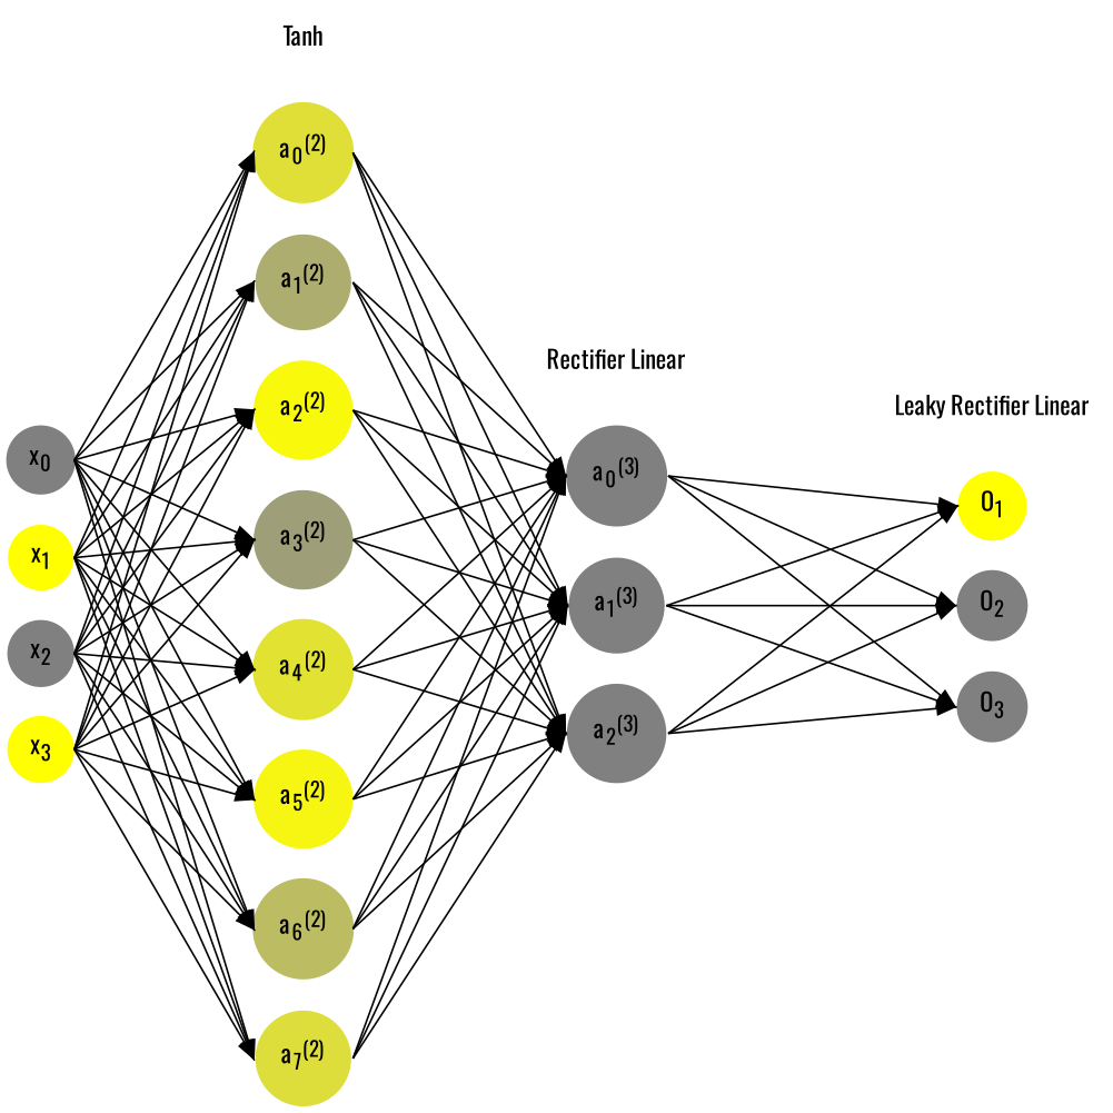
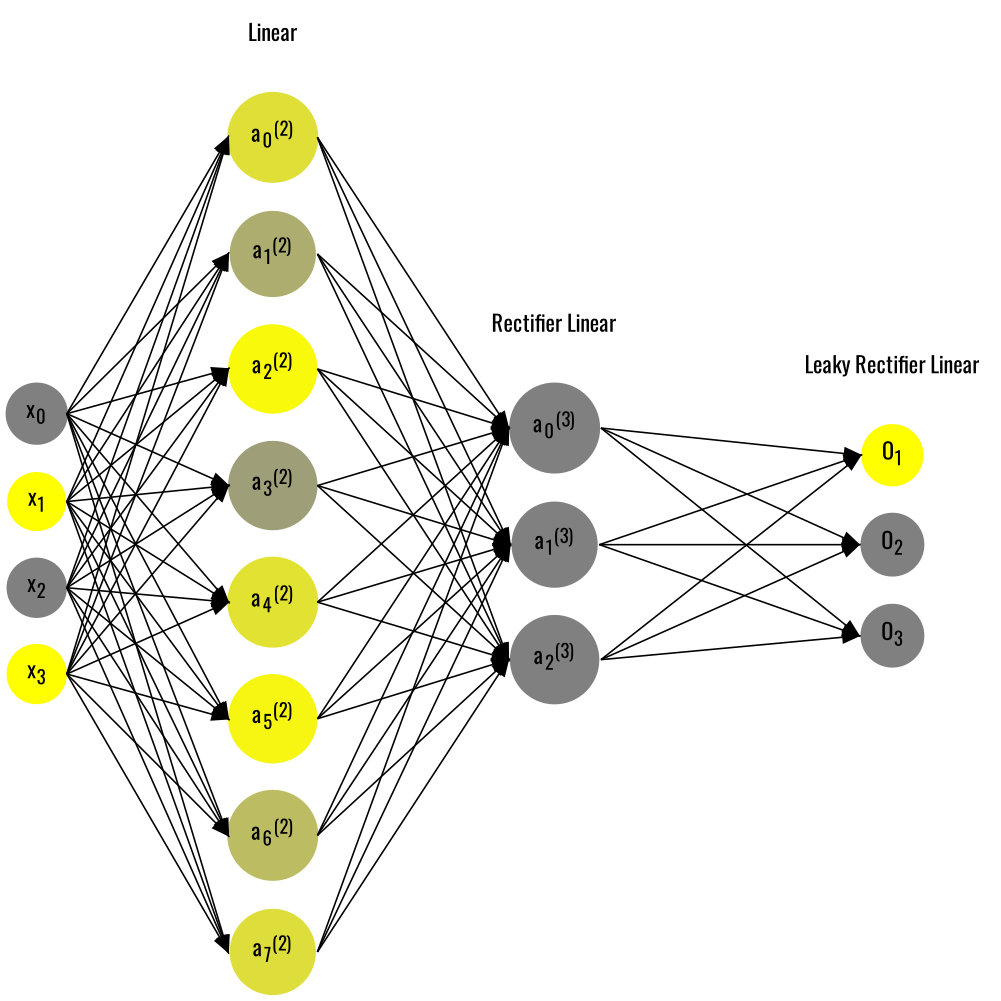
  digraph {
    rankdir=LR
    ranksep=1.4
    splines=false
    fontname=Oswald
    node [color="0.1667, 0.0, 0.5" fillcolor="0.1667, 0.0, 0.5" shape=circle style=filled fontname=Oswald]
    edge [headport=w style=solid tailport=e fontname=Oswald]
    n1 [label=<x<sub>0</sub>>]
    n2 [color="0.1667, 1.0, 1.0" fillcolor="0.1667, 1.0, 1.0" label=<x<sub>1</sub>>]
    n3 [label=<x<sub>2</sub>>]
    n4 [color="0.1667, 1.0, 1.0" fillcolor="0.1667, 1.0, 1.0" label=<x<sub>3</sub>>]
    n5 [color="0.1667, 0.749475, 0.874738" fillcolor="0.1667, 0.749475, 0.874738" label=<a<sub>0</sub><sup>(2)</sup>>]
    n6 [color="0.1667, 0.356543, 0.678271" fillcolor="0.1667, 0.356543, 0.678271" label=<a<sub>1</sub><sup>(2)</sup>>]
    n7 [color="0.1667, 0.948655, 0.974328" fillcolor="0.1667, 0.948655, 0.974328" label=<a<sub>2</sub><sup>(2)</sup>>]
    n8 [color="0.1667, 0.241176, 0.620588" fillcolor="0.1667, 0.241176, 0.620588" label=<a<sub>3</sub><sup>(2)</sup>>]
    n9 [color="0.1667, 0.772683, 0.886341" fillcolor="0.1667, 0.772683, 0.886341" label=<a<sub>4</sub><sup>(2)</sup>>]
    n10 [color="0.1667, 0.926525, 0.963262" fillcolor="0.1667, 0.926525, 0.963262" label=<a<sub>5</sub><sup>(2)</sup>>]
    n11 [color="0.1667, 0.474538, 0.737269" fillcolor="0.1667, 0.474538, 0.737269" label=<a<sub>6</sub><sup>(2)</sup>>]
    n12 [color="0.1667, 0.728548, 0.864274" fillcolor="0.1667, 0.728548, 0.864274" label=<a<sub>7</sub><sup>(2)</sup>>]
    n13 [color="0.1667, 0.000000, 0.500000" fillcolor="0.1667, 0.000000, 0.500000" label=<a<sub>0</sub><sup>(3)</sup>>]
    n14 [color="0.1667, 0.000000, 0.500000" fillcolor="0.1667, 0.000000, 0.500000" label=<a<sub>1</sub><sup>(3)</sup>>]
    n15 [color="0.1667, 0.000000, 0.500000" fillcolor="0.1667, 0.000000, 0.500000" label=<a<sub>2</sub><sup>(3)</sup>>]
    n16 [color="0.1667, 1.0, 1.0" fillcolor="0.1667, 1.0, 1.0" label=<O<sub>1</sub>>]
    n17 [label=<O<sub>2</sub>>]
    n18 [label=<O<sub>3</sub>>]
-   n19 [label=Tanh shape=plaintext color="" fillcolor="" style=""]
+   n19 [label=Linear shape=plaintext color="" fillcolor="" style=""]
    n20 [label="Rectifier Linear" shape=plaintext color="" fillcolor="" style=""]
    n21 [label="Leaky Rectifier Linear" shape=plaintext color="" fillcolor="" style=""]
    subgraph sub_1 {
      n1
    }
    subgraph sub_2 {
      n2
    }
    subgraph sub_3 {
      n3
    }
    subgraph sub_4 {
      n4
    }
    subgraph sub_5 {
      n5
    }
    subgraph sub_6 {
      n6
    }
    subgraph sub_7 {
      n7
    }
    subgraph sub_8 {
      n8
    }
    subgraph sub_9 {
      n9
    }
    subgraph sub_10 {
      n10
    }
    subgraph sub_11 {
      n11
    }
    subgraph sub_12 {
      n12
    }
    subgraph sub_13 {
      n13
    }
    subgraph sub_14 {
      n14
    }
    subgraph sub_15 {
      n15
    }
    subgraph sub_16 {
      n16
    }
    subgraph sub_17 {
      n17
    }
    subgraph sub_18 {
      n18
    }
    subgraph sub_19 {
      rank=same
      n1
      n2
      n3
      n4
    }
    subgraph sub_20 {
      rank=same
      n5
      n6
      n7
      n8
      n9
      n10
      n11
      n12
    }
    subgraph sub_21 {
      rank=same
      n13
      n14
      n15
    }
    subgraph sub_22 {
      rank=same
      n16
      n17
      n18
    }
    subgraph sub_23 {
      rank=same
      n5
      n19
    }
    subgraph sub_24 {
      rank=same
      n13
      n20
    }
    subgraph sub_25 {
      rank=same
      n16
      n21
    }
    n1 -> n2 [style=invis]
    n1 -> n5
    n1 -> n6
    n1 -> n7
    n1 -> n8
    n1 -> n9
    n1 -> n10
    n1 -> n11
    n1 -> n12
    n2 -> n3 [style=invis]
    n2 -> n5
    n2 -> n6
    n2 -> n7
    n2 -> n8
    n2 -> n9
    n2 -> n10
    n2 -> n11
    n2 -> n12
    n3 -> n4 [style=invis]
    n3 -> n5
    n3 -> n6
    n3 -> n7
    n3 -> n8
    n3 -> n9
    n3 -> n10
    n3 -> n11
    n3 -> n12
    n4 -> n5
    n4 -> n6
    n4 -> n7
    n4 -> n8
    n4 -> n9
    n4 -> n10
    n4 -> n11
    n4 -> n12
    n5 -> n6 [style=invis]
    n5 -> n13
    n5 -> n14
    n5 -> n15
    n6 -> n7 [style=invis]
    n6 -> n13
    n6 -> n14
    n6 -> n15
    n7 -> n8 [style=invis]
    n7 -> n13
    n7 -> n14
    n7 -> n15
    n8 -> n9 [style=invis]
    n8 -> n13
    n8 -> n14
    n8 -> n15
    n9 -> n10 [style=invis]
    n9 -> n13
    n9 -> n14
    n9 -> n15
    n10 -> n11 [style=invis]
    n10 -> n13
    n10 -> n14
    n10 -> n15
    n11 -> n12 [style=invis]
    n11 -> n13
    n11 -> n14
    n11 -> n15
    n12 -> n13
    n12 -> n14
    n12 -> n15
    n13 -> n14 [style=invis]
    n13 -> n16
    n13 -> n17
    n13 -> n18
    n14 -> n15 [style=invis]
    n14 -> n16
    n14 -> n17
    n14 -> n18
    n15 -> n16
    n15 -> n17
    n15 -> n18
    n16 -> n17 [style=invis]
    n17 -> n18 [style=invis]
    n19 -> n5 [style=invis]
    n20 -> n13 [style=invis]
    n21 -> n16 [style=invis]
  }
